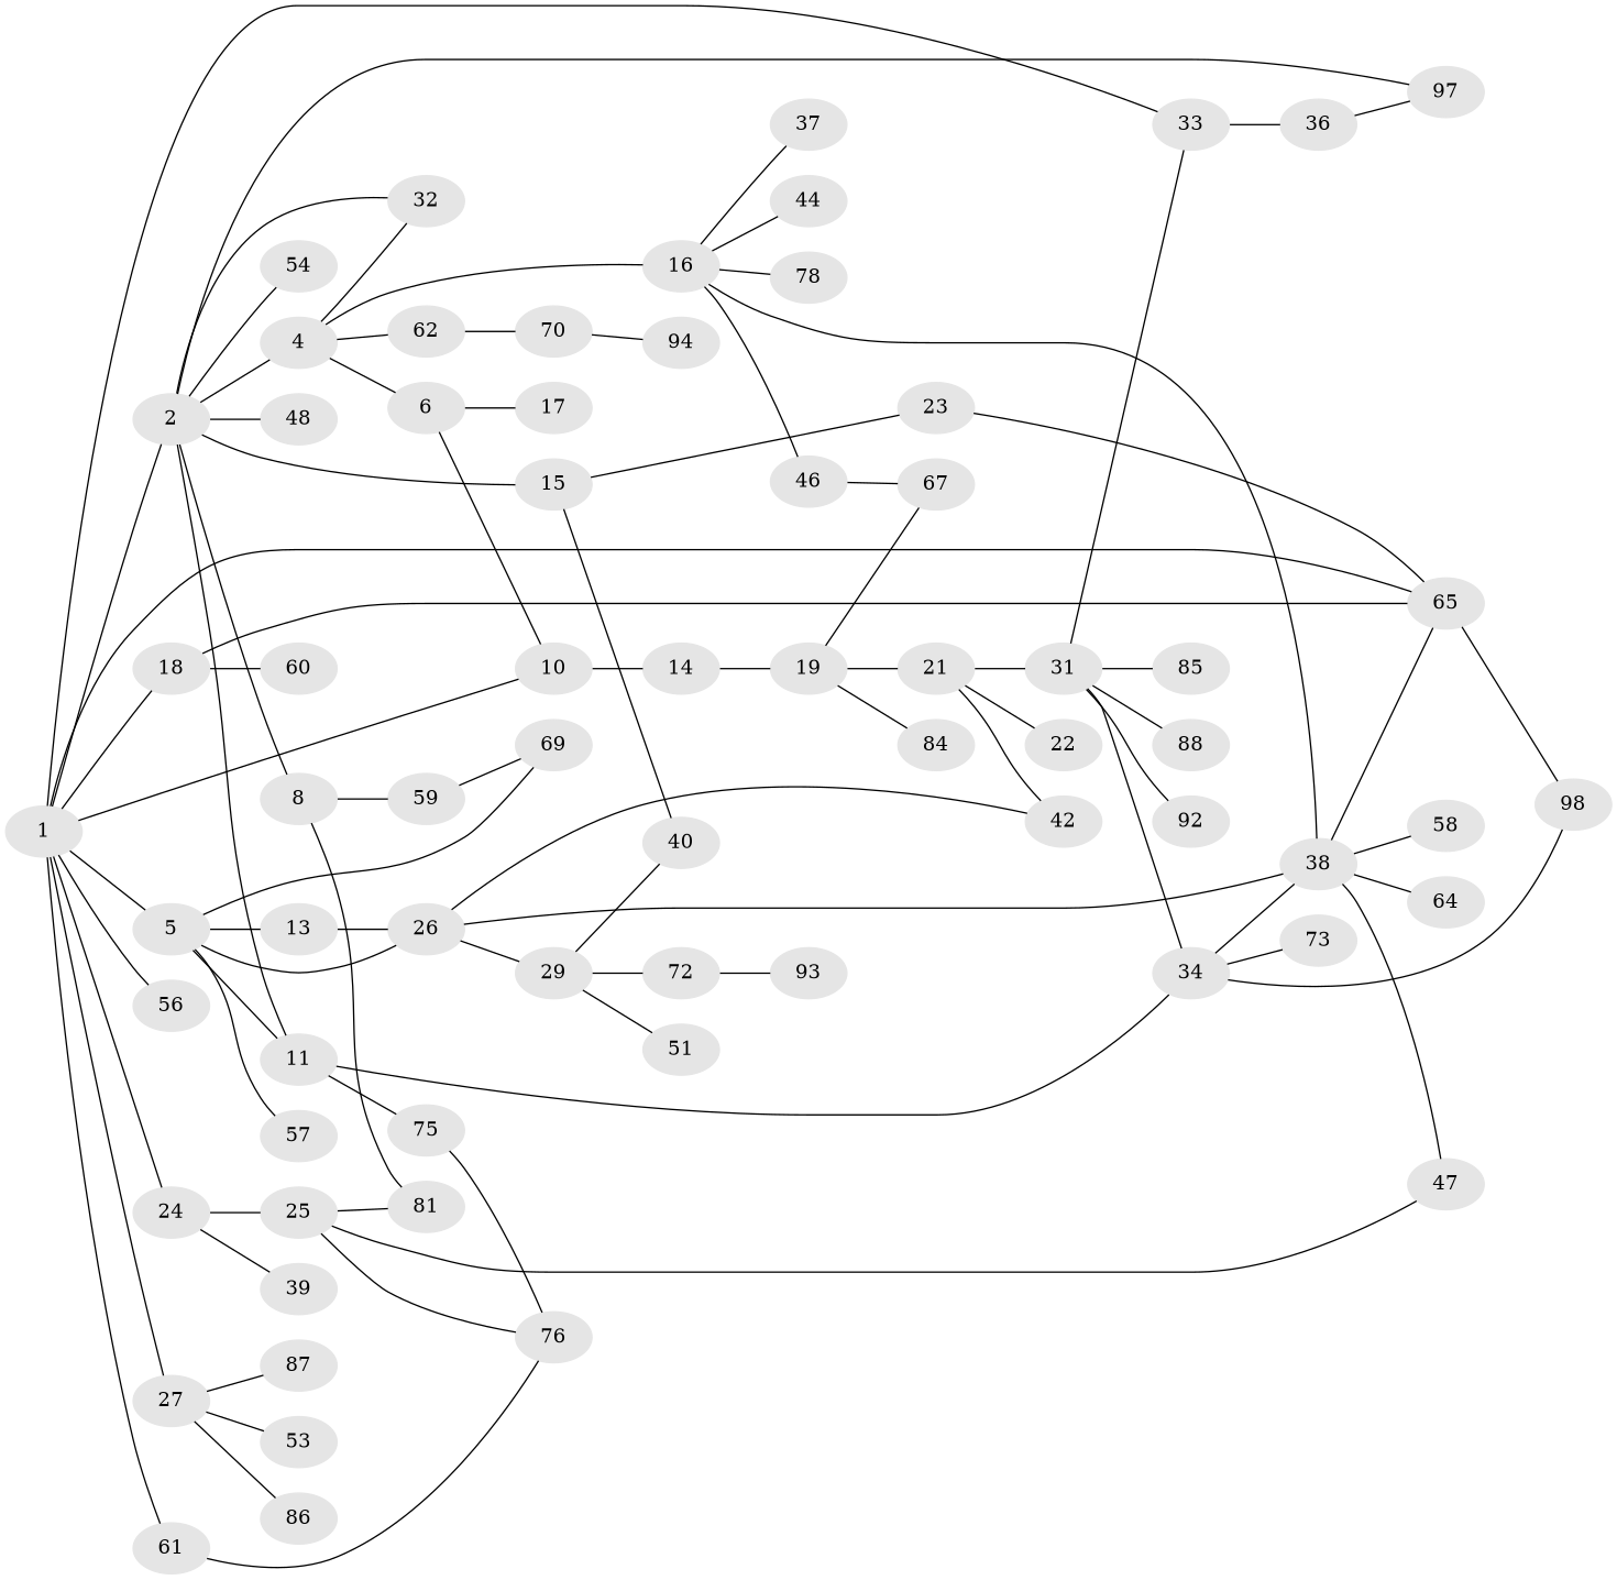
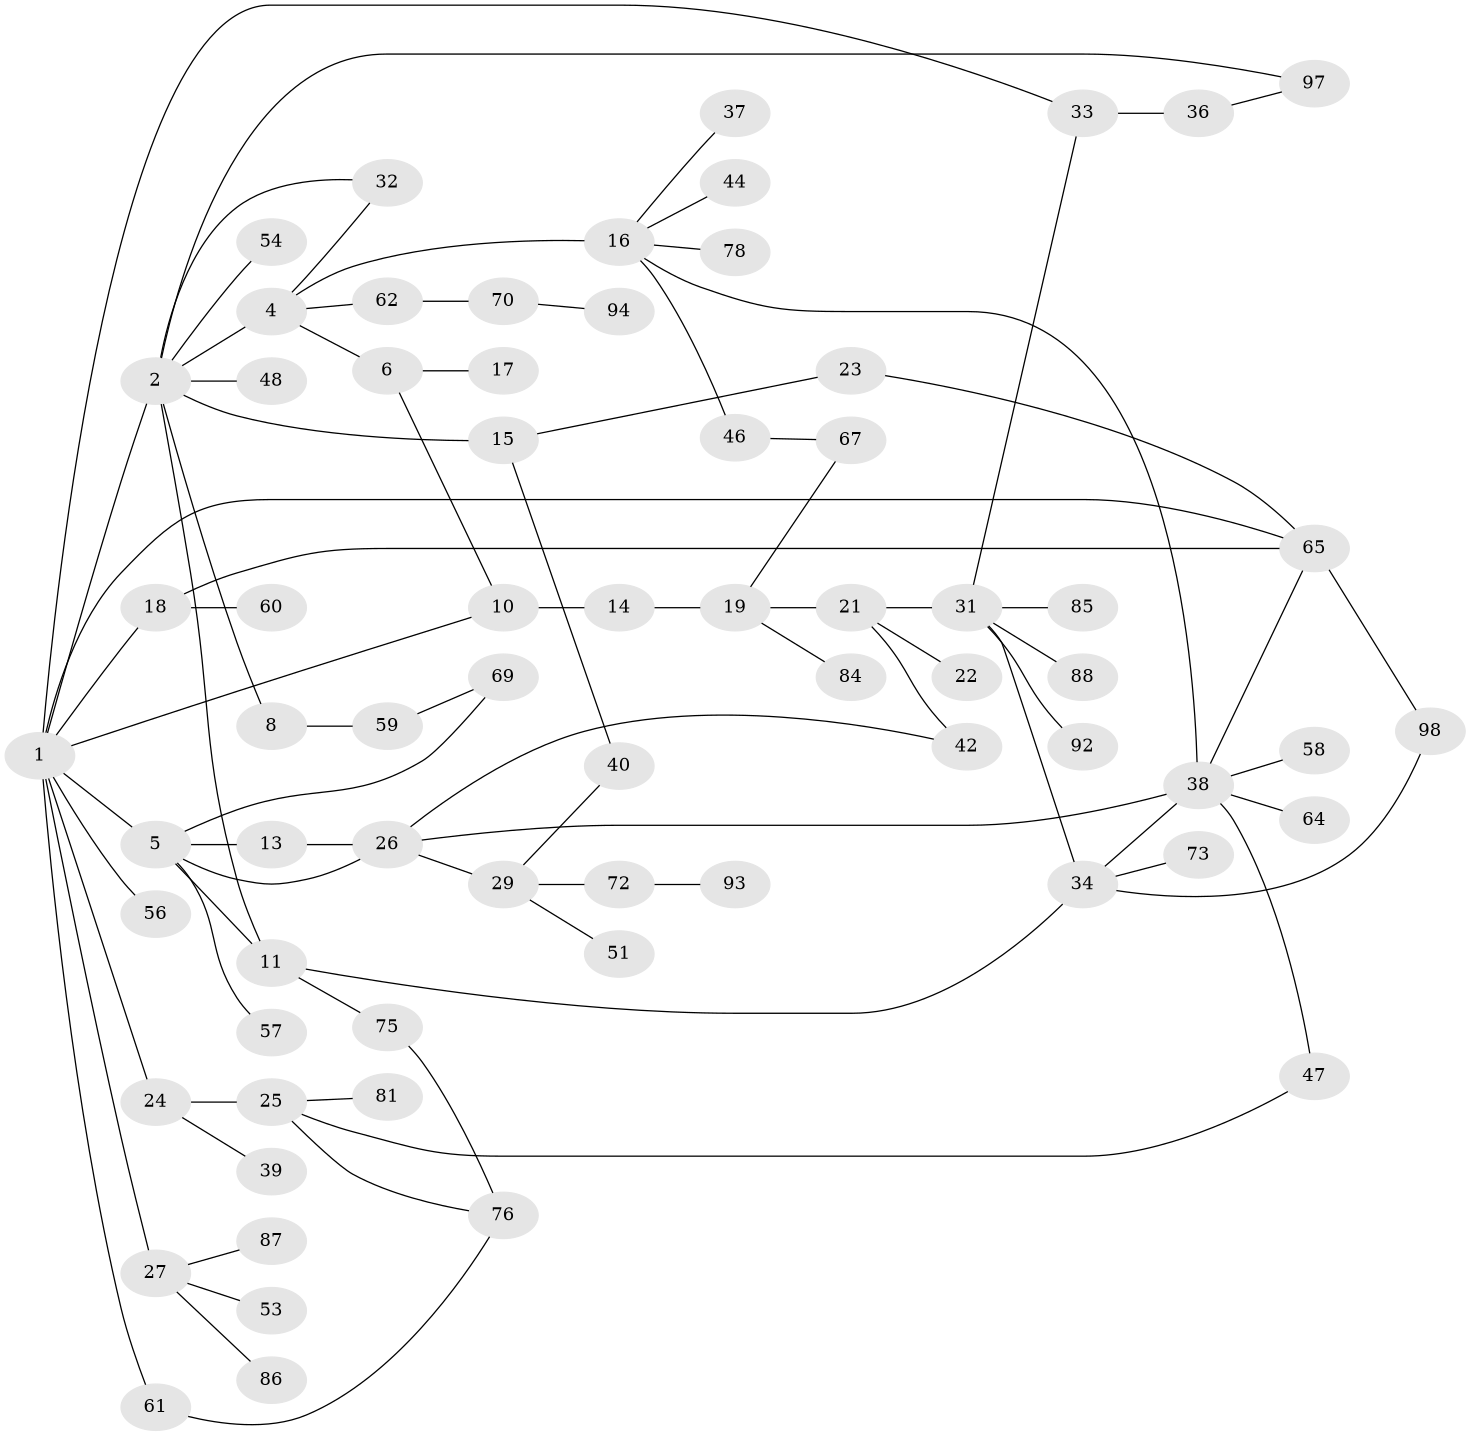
  graph {
    rankdir=LR
    node [color=gray90 style=filled]
    1 [super="+3"]
    2 [super="+7"]
    5 [super="+55"]
    18
    24
    27 [super="+30"]
    33
    56
    61
    65 [super="+82"]
    10 [super="+12"]
    4
    8 [super="+9"]
    11 [super="+68"]
    15 [super="+77"]
    32 [super="+83"]
    48
    54 [super="+89"]
    97
    13
    26 [super="+80"]
    57
    69
    19 [super="+41"]
    14
    60 [super="+66"]
    25 [super="+35"]
    39
    53
    86
    87
    36 [super="+67"]
    76 [super="+95"]
    98
    6
    16 [super="+20"]
    62
    59
    81 [super="+90"]
    34 [super="+49"]
    75
    23
    40
    17 [super="+50"]
    37
    38 [super="+45"]
    44
    46
    78
    70 [super="+91"]
    42 [super="+52"]
    29 [super="+43"]
    73
    21 [super="+28"]
    n55 [label=67]
    84
    47 [super="+79"]
    58
    64
    22 [super="+71"]
    31 [super="+74"]
    85
    88
    92
    51
    72
    93 [super="+96"]
    94
    1 -- 2
    1 -- 5
    1 -- 18
    1 -- 24
    1 -- 27
    1 -- 33
    1 -- 56
    1 -- 61
    1 -- 65
    1 -- 10
    2 -- 4
    2 -- 8
    2 -- 11
    2 -- 15
    2 -- 32
    2 -- 48
    2 -- 54
    2 -- 97
    5 -- 11
    5 -- 13
    5 -- 26
    5 -- 57
    5 -- 69
    18 -- 65
    18 -- 60
    24 -- 25
    24 -- 39
    27 -- 53
    27 -- 86
    27 -- 87
    33 -- 36
    61 -- 76
    65 -- 98
    10 -- 14
    4 -- 32
    4 -- 6
    4 -- 16
    4 -- 62
    8 -- 59
-   8 -- 81
    11 -- 34
    11 -- 75
    15 -- 23
    15 -- 40
    13 -- 26
    26 -- 38
    26 -- 42
    26 -- 29
    19 -- 21
    19 -- n55
    19 -- 84
    14 -- 19
    25 -- 76
    25 -- 81
    25 -- 47
    36 -- 97
    6 -- 10
    6 -- 17
    16 -- 37
    16 -- 38
    16 -- 44
    16 -- 46
    16 -- 78
    62 -- 70
    59 -- 69
    34 -- 98
    34 -- 38
    34 -- 73
    75 -- 76
    23 -- 65
    38 -- 65
    38 -- 47
    38 -- 58
    38 -- 64
    46 -- n55
    70 -- 94
    29 -- 40
    29 -- 51
    29 -- 72
    21 -- 42
    21 -- 22
    21 -- 31
    31 -- 33
    31 -- 34
    31 -- 85
    31 -- 88
    31 -- 92
    72 -- 93
  }
